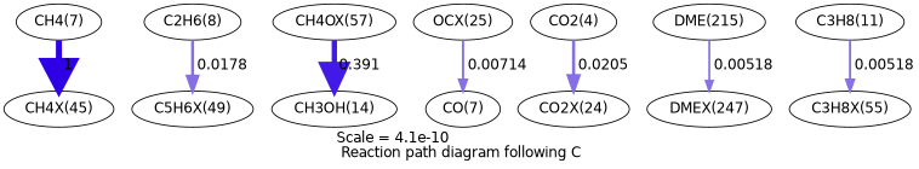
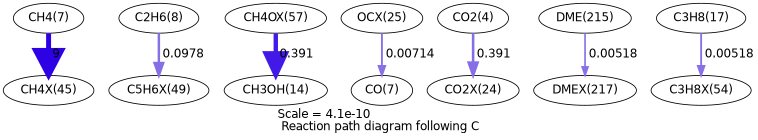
  digraph {
    fontname=Helvetica
    label="Scale = 4.1e-10\l Reaction path diagram following C"
    node [fontname=Helvetica]
    edge [arrowsize=1.13 color="0.7, 0.507, 0.9" fontname=Helvetica]
    n1 [label="CH4(7)"]
    n2 [label="CH4X(45)"]
    n3 [label="C2H6(8)"]
    n4 [label="C5H6X(49)"]
    n5 [label="CH3OH(14)"]
    n6 [label="CH4OX(57)"]
    n7 [label="CO(7)"]
    n8 [label="OCX(25)"]
    n9 [label="CO2(4)"]
    n10 [label="CO2X(24)"]
    n11 [label="DME(215)"]
-   n12 [label="DMEX(247)"]
-   n13 [label="C3H8(11)"]
-   n14 [label="C3H8X(55)"]
-   n1 -> n2 [arrowsize=3 color="0.7, 1.5, 0.9" label=" 1" penwidth=6]
-   n3 -> n4 [arrowsize=1.48 color="0.7, 0.518, 0.9" label=" 0.0178" penwidth=2.96]
+   n12 [label="DMEX(217)"]
+   n13 [label="C3H8(17)"]
+   n14 [label="C3H8X(54)"]
+   n1 -> n2 [arrowsize=3 color="0.7, 1.5, 0.9" label=" 9" penwidth=6]
+   n3 -> n4 [arrowsize=1.48 color="0.7, 0.518, 0.9" label=" 0.0978" penwidth=2.96]
    n6 -> n5 [arrowsize=2.65 color="0.7, 0.891, 0.9" label=" 0.391" penwidth=5.29]
    n8 -> n7 [label=" 0.00714" penwidth=2.27]
-   n9 -> n10 [arrowsize=1.53 color="0.7, 0.52, 0.9" label=" 0.0205" penwidth=3.07]
+   n9 -> n10 [arrowsize=1.53 color="0.7, 0.52, 0.9" label=" 0.391" penwidth=3.07]
    n11 -> n12 [arrowsize=1.01 color="0.7, 0.505, 0.9" label=" 0.00518" penwidth=2.03]
    n13 -> n14 [label=" 0.00518" penwidth=2.26]
  }
